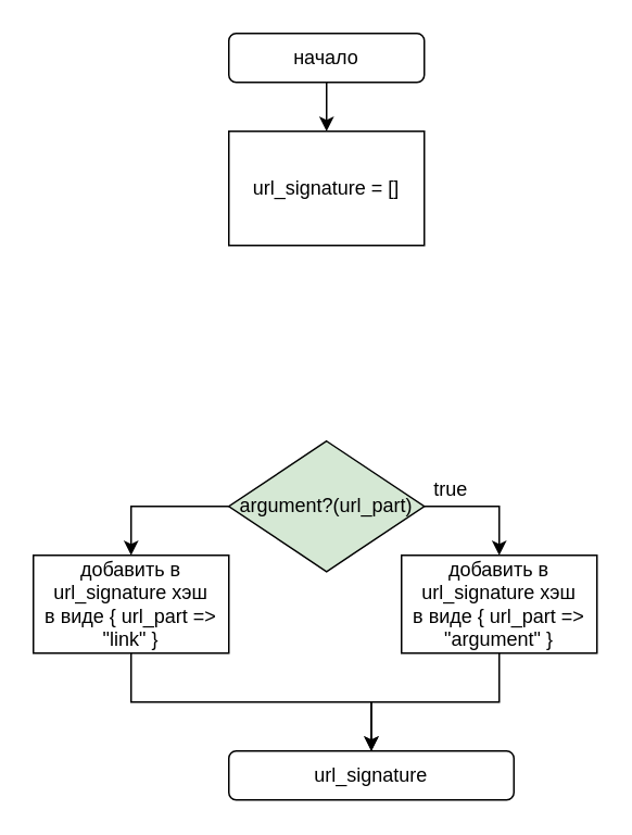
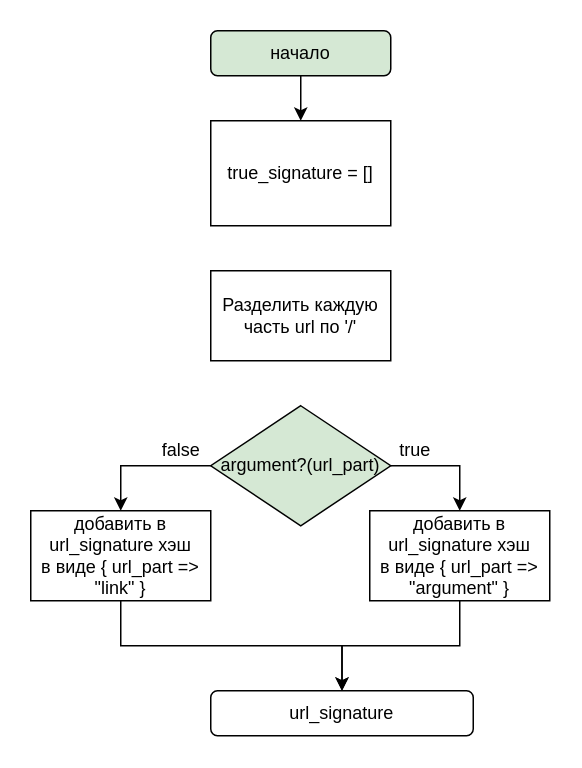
  <mxCell id="0" />
  <mxCell id="1" parent="0" />
  <mxCell id="2" value="" style="edgeStyle=orthogonalEdgeStyle;rounded=0;orthogonalLoop=1;jettySize=auto;html=1;" edge="1" parent="1" source="3"><mxGeometry relative="1" as="geometry"><mxPoint x="200" y="80" as="targetPoint" /></mxGeometry></mxCell>
- <mxCell id="3" value="начало" style="rounded=1;whiteSpace=wrap;html=1;" vertex="1" parent="1"><mxGeometry x="140" y="20" width="120" height="30" as="geometry" /></mxCell>
+ <mxCell id="3" value="начало" style="rounded=1;whiteSpace=wrap;html=1;fillColor=#d5e8d4;" vertex="1" parent="1"><mxGeometry x="140" y="20" width="120" height="30" as="geometry" /></mxCell>
  <mxCell id="4" value="url_signature" style="rounded=1;whiteSpace=wrap;html=1;" vertex="1" parent="1"><mxGeometry x="140" y="460" width="175" height="30" as="geometry" /></mxCell>
- <mxCell id="5" value="url_signature = []" style="rounded=0;whiteSpace=wrap;html=1;" vertex="1" parent="1"><mxGeometry x="140" y="80" width="120" height="70" as="geometry" /></mxCell>
+ <mxCell id="5" value="true_signature = []" style="rounded=0;whiteSpace=wrap;html=1;" vertex="1" parent="1"><mxGeometry x="140" y="80" width="120" height="70" as="geometry" /></mxCell>
+ <mxCell id="6" value="Разделить каждую часть url по '/'" style="rounded=0;whiteSpace=wrap;html=1;" vertex="1" parent="1"><mxGeometry x="140" y="180" width="120" height="60" as="geometry" /></mxCell>
  <mxCell id="7" style="edgeStyle=orthogonalEdgeStyle;rounded=0;orthogonalLoop=1;jettySize=auto;html=1;" edge="1" parent="1" source="8" target="4"><mxGeometry relative="1" as="geometry"><mxPoint x="236" y="450" as="targetPoint" /></mxGeometry></mxCell>
  <mxCell id="8" value="&lt;div&gt;добавить в url_signature хэш &lt;br&gt;&lt;/div&gt;&lt;div&gt;в виде { url_part =&amp;gt; &quot;argument&quot; }&lt;br&gt;&lt;/div&gt;" style="rounded=0;whiteSpace=wrap;html=1;" vertex="1" parent="1"><mxGeometry x="246" y="340" width="120" height="60" as="geometry" /></mxCell>
  <mxCell id="9" style="edgeStyle=orthogonalEdgeStyle;rounded=0;orthogonalLoop=1;jettySize=auto;html=1;entryX=0.5;entryY=0;entryDx=0;entryDy=0;" edge="1" parent="1" source="11" target="8"><mxGeometry relative="1" as="geometry"><Array as="points"><mxPoint x="306" y="310" /></Array></mxGeometry></mxCell>
  <mxCell id="10" style="edgeStyle=orthogonalEdgeStyle;rounded=0;orthogonalLoop=1;jettySize=auto;html=1;entryX=0.5;entryY=0;entryDx=0;entryDy=0;" edge="1" parent="1" source="11" target="13"><mxGeometry relative="1" as="geometry"><Array as="points"><mxPoint x="80" y="310" /></Array></mxGeometry></mxCell>
  <mxCell id="11" value="argument?(url_part)" style="rhombus;whiteSpace=wrap;html=1;fillColor=#d5e8d4;" vertex="1" parent="1"><mxGeometry x="140" y="270" width="120" height="80" as="geometry" /></mxCell>
  <mxCell id="12" style="edgeStyle=orthogonalEdgeStyle;rounded=0;orthogonalLoop=1;jettySize=auto;html=1;entryX=0.5;entryY=0;entryDx=0;entryDy=0;" edge="1" parent="1" source="13" target="4"><mxGeometry relative="1" as="geometry"><mxPoint x="206" y="430" as="targetPoint" /></mxGeometry></mxCell>
  <mxCell id="13" value="&lt;div&gt;добавить в url_signature хэш &lt;br&gt;&lt;/div&gt;&lt;div&gt;в виде { url_part =&amp;gt; &quot;link&quot; }&lt;br&gt;&lt;/div&gt;" style="rounded=0;whiteSpace=wrap;html=1;" vertex="1" parent="1"><mxGeometry x="20" y="340" width="120" height="60" as="geometry" /></mxCell>
  <mxCell id="14" value="true" style="text;html=1;align=center;verticalAlign=middle;resizable=0;points=[];autosize=1;strokeColor=none;fillColor=none;" vertex="1" parent="1"><mxGeometry x="256" y="290" width="40" height="20" as="geometry" /></mxCell>
+ <mxCell id="15" value="false" style="text;html=1;align=center;verticalAlign=middle;resizable=0;points=[];autosize=1;strokeColor=none;fillColor=none;" vertex="1" parent="1"><mxGeometry x="100" y="290" width="40" height="20" as="geometry" /></mxCell>
